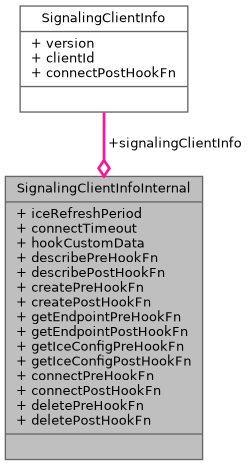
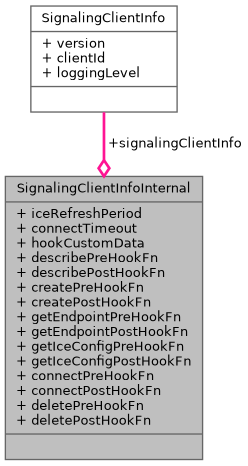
  digraph {
    node [color=gray40 fontname=Helvetica fontsize=10 shape=record style=filled]
    n1 [fillcolor=grey75 fontcolor=black height=0.2 label="{SignalingClientInfoInternal\n|+ iceRefreshPeriod\l+ connectTimeout\l+ hookCustomData\l+ describePreHookFn\l+ describePostHookFn\l+ createPreHookFn\l+ createPostHookFn\l+ getEndpointPreHookFn\l+ getEndpointPostHookFn\l+ getIceConfigPreHookFn\l+ getIceConfigPostHookFn\l+ connectPreHookFn\l+ connectPostHookFn\l+ deletePreHookFn\l+ deletePostHookFn\l|}" width=0.4]
-   n2 [fillcolor=white height=0.2 label="{SignalingClientInfo\n|+ version\l+ clientId\l+ connectPostHookFn\l|}" width=0.4]
+   n2 [fillcolor=white height=0.2 label="{SignalingClientInfo\n|+ version\l+ clientId\l+ loggingLevel\l|}" width=0.4]
    n2 -> n1 [arrowhead=odiamond color=deeppink fontname=Helvetica fontsize=10 label=" +signalingClientInfo" labelfontname=Helvetica labelfontsize=10 style=bold]
  }
